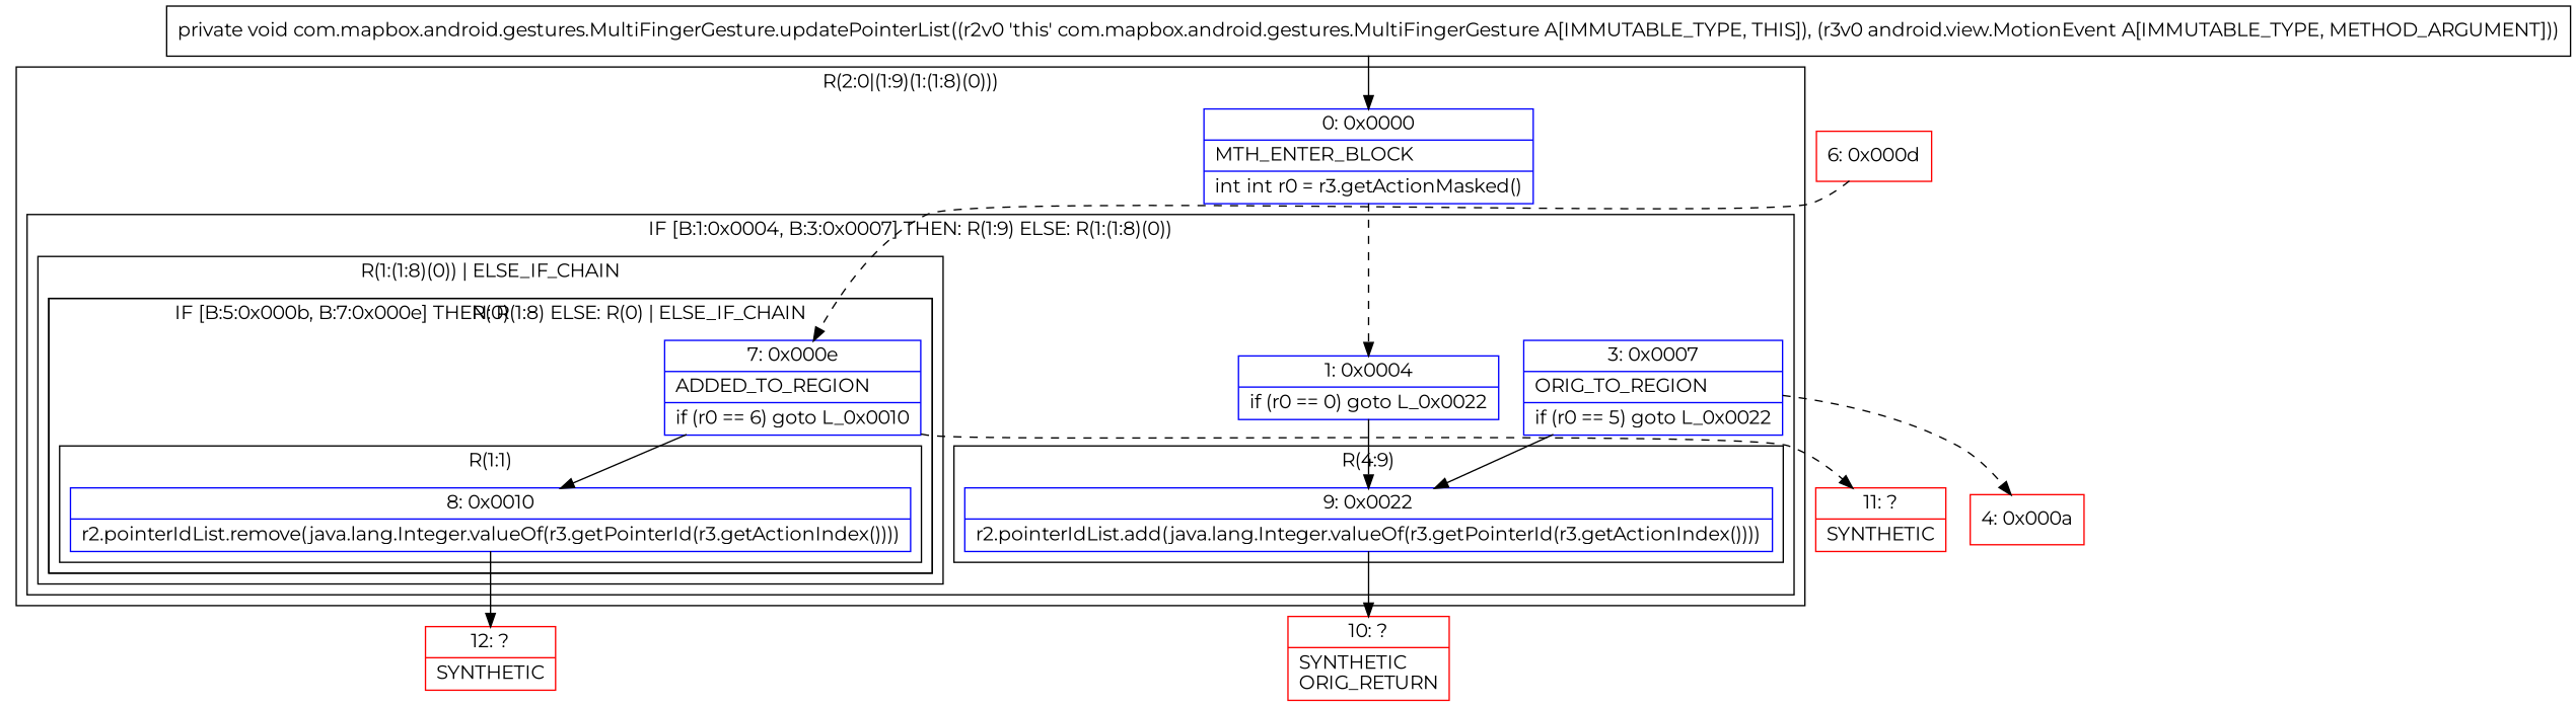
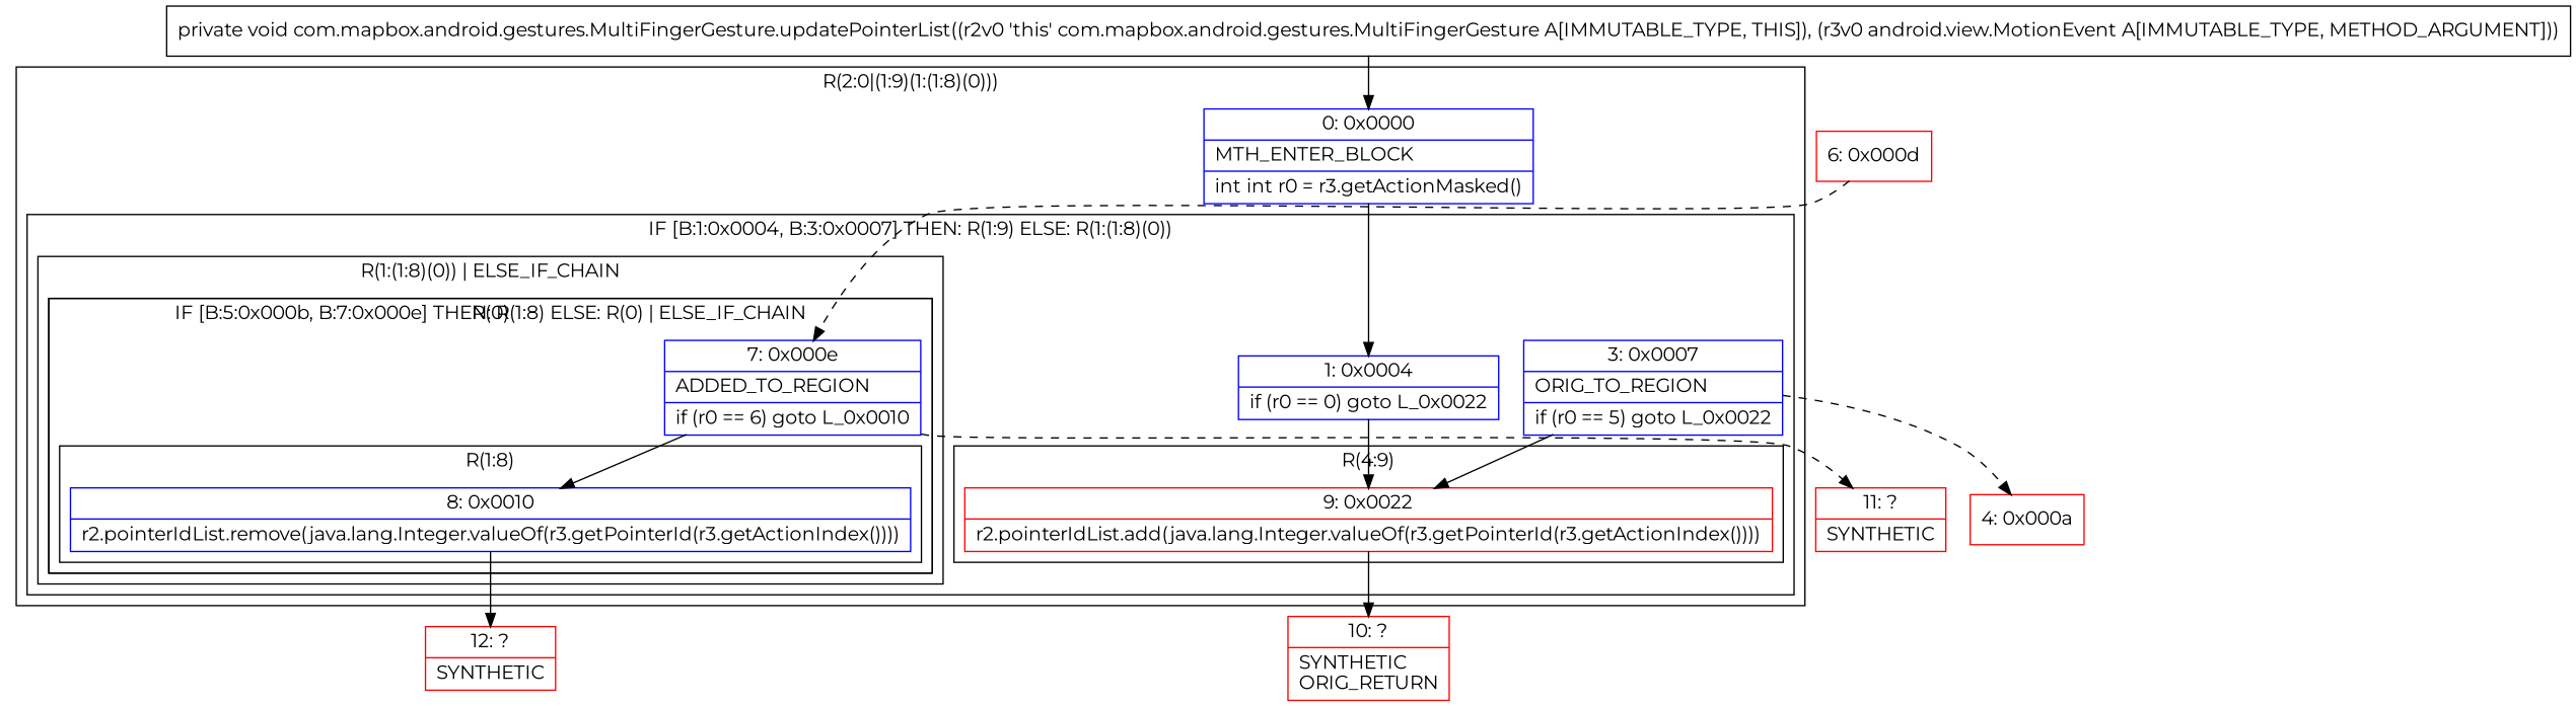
  digraph {
    fontname=Montserrat
    node [color=blue fontname=Montserrat shape=record]
    edge [fontname=Montserrat]
-   n1 [label="{9\:\ 0x0022|r2.pointerIdList.add(java.lang.Integer.valueOf(r3.getPointerId(r3.getActionIndex())))\l}"]
+   n1 [color=red label="{9\:\ 0x0022|r2.pointerIdList.add(java.lang.Integer.valueOf(r3.getPointerId(r3.getActionIndex())))\l}"]
    n2 [label="{8\:\ 0x0010|r2.pointerIdList.remove(java.lang.Integer.valueOf(r3.getPointerId(r3.getActionIndex())))\l}"]
    n3 [label="{7\:\ 0x000e|ADDED_TO_REGION\l|if (r0 == 6) goto L_0x0010\l}"]
    n4 [label="{1\:\ 0x0004|if (r0 == 0) goto L_0x0022\l}"]
    n5 [label="{3\:\ 0x0007|ORIG_TO_REGION\l|if (r0 == 5) goto L_0x0022\l}"]
    n6 [label="{0\:\ 0x0000|MTH_ENTER_BLOCK\l|int int r0 = r3.getActionMasked()\l}"]
    n7 [color=red label="{10\:\ ?|SYNTHETIC\lORIG_RETURN\l}"]
    n8 [color=red label="{12\:\ ?|SYNTHETIC\l}"]
    n9 [color=red label="{11\:\ ?|SYNTHETIC\l}"]
    n10 [color=red label="{4\:\ 0x000a}"]
    n11 [color=red label="{6\:\ 0x000d}"]
    n12 [label="{private void com.mapbox.android.gestures.MultiFingerGesture.updatePointerList((r2v0 'this' com.mapbox.android.gestures.MultiFingerGesture A[IMMUTABLE_TYPE, THIS]), (r3v0 android.view.MotionEvent A[IMMUTABLE_TYPE, METHOD_ARGUMENT])) }" color=""]
    subgraph cluster_1 {
      label="R(2:0|(1:9)(1:(1:8)(0)))"
      n6
      subgraph cluster_2 {
        label="IF [B:1:0x0004, B:3:0x0007] THEN: R(1:9) ELSE: R(1:(1:8)(0))"
        n4
        n5
        subgraph cluster_3 {
          label="R(4:9)"
          n1
        }
        subgraph cluster_4 {
          label="R(1:(1:8)(0)) | ELSE_IF_CHAIN\l"
          subgraph cluster_5 {
            label="IF [B:5:0x000b, B:7:0x000e] THEN: R(1:8) ELSE: R(0) | ELSE_IF_CHAIN\l"
            n3
            subgraph cluster_6 {
-             label="R(1:1)"
+             label="R(1:8)"
              n2
            }
            subgraph cluster_7 {
              label="R(0)"
            }
          }
        }
      }
    }
    n1 -> n7
    n2 -> n8
    n3 -> n2
    n3 -> n9 [style=dashed]
    n4 -> n1
    n5 -> n1
    n5 -> n10 [style=dashed]
-   n6 -> n4 [style=dashed]
+   n6 -> n4
    n11 -> n3 [style=dashed]
    n12 -> n6
  }
